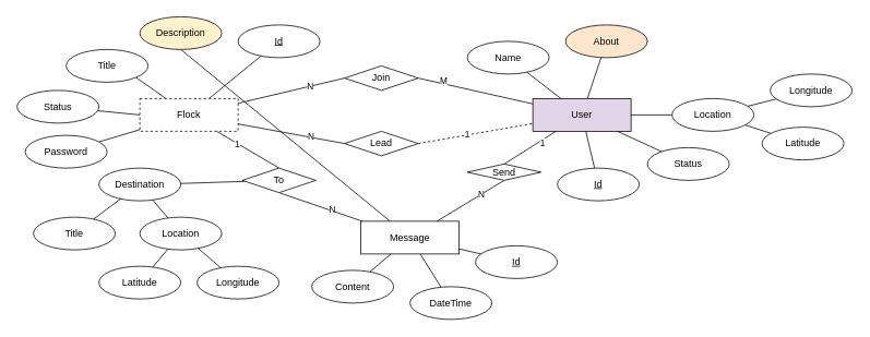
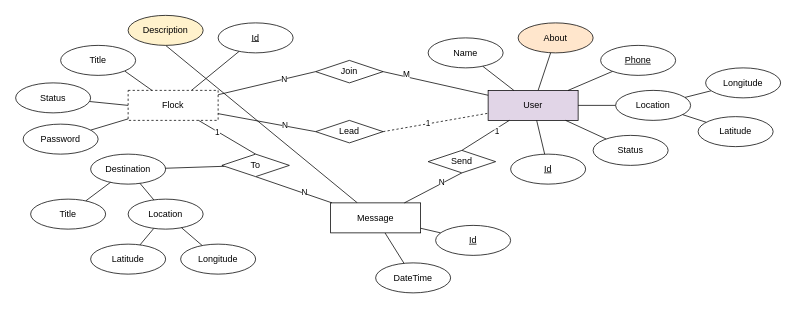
  <mxCell id="0" />
  <mxCell id="1" parent="0" />
  <mxCell id="2" style="edgeStyle=none;rounded=0;orthogonalLoop=1;jettySize=auto;html=1;exitX=0;exitY=0.5;exitDx=0;exitDy=0;endArrow=none;endFill=0;" edge="1" parent="1" source="4" target="11"><mxGeometry relative="1" as="geometry" /></mxCell>
  <mxCell id="3" style="edgeStyle=none;rounded=0;orthogonalLoop=1;jettySize=auto;html=1;endArrow=none;endFill=0;" edge="1" parent="1" source="4" target="61"><mxGeometry relative="1" as="geometry" /></mxCell>
  <mxCell id="4" value="Flock" style="whiteSpace=wrap;html=1;align=center;dashed=1;" vertex="1" parent="1"><mxGeometry x="170" y="120" width="120" height="40" as="geometry" /></mxCell>
  <mxCell id="5" style="edgeStyle=none;rounded=0;orthogonalLoop=1;jettySize=auto;html=1;endArrow=none;endFill=0;" edge="1" parent="1" source="6" target="14"><mxGeometry relative="1" as="geometry" /></mxCell>
  <mxCell id="6" value="User" style="whiteSpace=wrap;html=1;align=center;fillColor=#e1d5e7;" vertex="1" parent="1"><mxGeometry x="650" y="120" width="120" height="40" as="geometry" /></mxCell>
  <mxCell id="7" style="rounded=0;orthogonalLoop=1;jettySize=auto;html=1;exitX=1;exitY=1;exitDx=0;exitDy=0;endArrow=none;endFill=0;" edge="1" parent="1" source="8" target="4"><mxGeometry relative="1" as="geometry" /></mxCell>
  <mxCell id="8" value="Title" style="ellipse;whiteSpace=wrap;html=1;align=center;" vertex="1" parent="1"><mxGeometry x="80" y="60" width="100" height="40" as="geometry" /></mxCell>
  <mxCell id="9" style="edgeStyle=none;rounded=0;orthogonalLoop=1;jettySize=auto;html=1;exitX=0.5;exitY=1;exitDx=0;exitDy=0;endArrow=none;endFill=0;" edge="1" parent="1" source="10" target="47"><mxGeometry relative="1" as="geometry" /></mxCell>
  <mxCell id="10" value="Description" style="ellipse;whiteSpace=wrap;html=1;align=center;fillColor=#fff2cc;" vertex="1" parent="1"><mxGeometry x="170" y="20" width="100" height="40" as="geometry" /></mxCell>
  <mxCell id="11" value="Status" style="ellipse;whiteSpace=wrap;html=1;align=center;" vertex="1" parent="1"><mxGeometry x="20" y="110" width="100" height="40" as="geometry" /></mxCell>
  <mxCell id="12" style="edgeStyle=none;rounded=0;orthogonalLoop=1;jettySize=auto;html=1;endArrow=none;endFill=0;" edge="1" parent="1" source="13" target="6"><mxGeometry relative="1" as="geometry" /></mxCell>
  <mxCell id="13" value="Name" style="ellipse;whiteSpace=wrap;html=1;align=center;" vertex="1" parent="1"><mxGeometry x="570" y="50" width="100" height="40" as="geometry" /></mxCell>
  <mxCell id="14" value="About" style="ellipse;whiteSpace=wrap;html=1;align=center;fillColor=#ffe6cc;" vertex="1" parent="1"><mxGeometry x="690" y="30" width="100" height="40" as="geometry" /></mxCell>
+ <mxCell id="15" style="edgeStyle=none;rounded=0;orthogonalLoop=1;jettySize=auto;html=1;endArrow=none;endFill=0;" edge="1" parent="1" source="16" target="6"><mxGeometry relative="1" as="geometry" /></mxCell>
+ <mxCell id="16" value="&lt;u&gt;Phone&lt;/u&gt;" style="ellipse;whiteSpace=wrap;html=1;align=center;" vertex="1" parent="1"><mxGeometry x="800" y="60" width="100" height="40" as="geometry" /></mxCell>
  <mxCell id="17" style="edgeStyle=none;rounded=0;orthogonalLoop=1;jettySize=auto;html=1;endArrow=none;endFill=0;" edge="1" parent="1" source="18" target="57"><mxGeometry relative="1" as="geometry" /></mxCell>
  <mxCell id="18" value="Destination" style="ellipse;whiteSpace=wrap;html=1;align=center;" vertex="1" parent="1"><mxGeometry x="120" y="205" width="100" height="40" as="geometry" /></mxCell>
  <mxCell id="19" style="edgeStyle=none;rounded=0;orthogonalLoop=1;jettySize=auto;html=1;endArrow=none;endFill=0;" edge="1" parent="1" source="20" target="18"><mxGeometry relative="1" as="geometry" /></mxCell>
  <mxCell id="20" value="Title" style="ellipse;whiteSpace=wrap;html=1;align=center;" vertex="1" parent="1"><mxGeometry x="40" y="265" width="100" height="40" as="geometry" /></mxCell>
  <mxCell id="21" style="edgeStyle=none;rounded=0;orthogonalLoop=1;jettySize=auto;html=1;endArrow=none;endFill=0;" edge="1" parent="1" source="23" target="24"><mxGeometry relative="1" as="geometry" /></mxCell>
  <mxCell id="22" style="edgeStyle=none;rounded=0;orthogonalLoop=1;jettySize=auto;html=1;endArrow=none;endFill=0;" edge="1" parent="1" source="23" target="18"><mxGeometry relative="1" as="geometry" /></mxCell>
  <mxCell id="23" value="Location" style="ellipse;whiteSpace=wrap;html=1;align=center;" vertex="1" parent="1"><mxGeometry x="170" y="265" width="100" height="40" as="geometry" /></mxCell>
  <mxCell id="24" value="Latitude" style="ellipse;whiteSpace=wrap;html=1;align=center;" vertex="1" parent="1"><mxGeometry x="120" y="325" width="100" height="40" as="geometry" /></mxCell>
  <mxCell id="25" style="edgeStyle=none;rounded=0;orthogonalLoop=1;jettySize=auto;html=1;endArrow=none;endFill=0;" edge="1" parent="1" source="26" target="23"><mxGeometry relative="1" as="geometry" /></mxCell>
  <mxCell id="26" value="Longitude" style="ellipse;whiteSpace=wrap;html=1;align=center;" vertex="1" parent="1"><mxGeometry x="240" y="325" width="100" height="40" as="geometry" /></mxCell>
  <mxCell id="27" style="edgeStyle=none;rounded=0;orthogonalLoop=1;jettySize=auto;html=1;endArrow=none;endFill=0;" edge="1" parent="1" source="28" target="4"><mxGeometry relative="1" as="geometry" /></mxCell>
  <mxCell id="28" value="Password" style="ellipse;whiteSpace=wrap;html=1;align=center;" vertex="1" parent="1"><mxGeometry x="30" y="165" width="100" height="40" as="geometry" /></mxCell>
  <mxCell id="29" style="edgeStyle=none;rounded=0;orthogonalLoop=1;jettySize=auto;html=1;exitX=0;exitY=0.5;exitDx=0;exitDy=0;endArrow=none;endFill=0;" edge="1" parent="1" source="33" target="4"><mxGeometry relative="1" as="geometry" /></mxCell>
  <mxCell id="30" value="N" style="edgeLabel;html=1;align=center;verticalAlign=middle;resizable=0;points=[];" vertex="1" connectable="0" parent="29"><mxGeometry x="-0.349" relative="1" as="geometry"><mxPoint x="-1" as="offset" /></mxGeometry></mxCell>
  <mxCell id="31" style="edgeStyle=none;rounded=0;orthogonalLoop=1;jettySize=auto;html=1;exitX=1;exitY=0.5;exitDx=0;exitDy=0;endArrow=none;endFill=0;" edge="1" parent="1" source="33" target="6"><mxGeometry relative="1" as="geometry" /></mxCell>
  <mxCell id="32" value="M" style="edgeLabel;html=1;align=center;verticalAlign=middle;resizable=0;points=[];" vertex="1" connectable="0" parent="31"><mxGeometry x="-0.561" y="3" relative="1" as="geometry"><mxPoint as="offset" /></mxGeometry></mxCell>
  <mxCell id="33" value="Join" style="shape=rhombus;perimeter=rhombusPerimeter;whiteSpace=wrap;html=1;align=center;" vertex="1" parent="1"><mxGeometry x="420" y="80" width="90" height="30" as="geometry" /></mxCell>
  <mxCell id="34" style="edgeStyle=none;rounded=0;orthogonalLoop=1;jettySize=auto;html=1;exitX=1;exitY=0.5;exitDx=0;exitDy=0;endArrow=none;endFill=0;dashed=1;" edge="1" parent="1" source="38" target="6"><mxGeometry relative="1" as="geometry" /></mxCell>
  <mxCell id="35" value="1" style="edgeLabel;html=1;align=center;verticalAlign=middle;resizable=0;points=[];" vertex="1" connectable="0" parent="34"><mxGeometry x="-0.14" y="1" relative="1" as="geometry"><mxPoint as="offset" /></mxGeometry></mxCell>
  <mxCell id="36" style="edgeStyle=none;rounded=0;orthogonalLoop=1;jettySize=auto;html=1;exitX=0;exitY=0.5;exitDx=0;exitDy=0;endArrow=none;endFill=0;" edge="1" parent="1" source="38" target="4"><mxGeometry relative="1" as="geometry" /></mxCell>
  <mxCell id="37" value="N" style="edgeLabel;html=1;align=center;verticalAlign=middle;resizable=0;points=[];" vertex="1" connectable="0" parent="36"><mxGeometry x="-0.348" y="-2" relative="1" as="geometry"><mxPoint as="offset" /></mxGeometry></mxCell>
  <mxCell id="38" value="Lead" style="shape=rhombus;perimeter=rhombusPerimeter;whiteSpace=wrap;html=1;align=center;" vertex="1" parent="1"><mxGeometry x="420" y="160" width="90" height="30" as="geometry" /></mxCell>
  <mxCell id="39" style="edgeStyle=none;rounded=0;orthogonalLoop=1;jettySize=auto;html=1;endArrow=none;endFill=0;" edge="1" parent="1" source="41" target="42"><mxGeometry relative="1" as="geometry" /></mxCell>
  <mxCell id="40" style="edgeStyle=none;rounded=0;orthogonalLoop=1;jettySize=auto;html=1;endArrow=none;endFill=0;" edge="1" parent="1" source="41" target="6"><mxGeometry relative="1" as="geometry" /></mxCell>
  <mxCell id="41" value="Location" style="ellipse;whiteSpace=wrap;html=1;align=center;" vertex="1" parent="1"><mxGeometry x="820" y="120" width="100" height="40" as="geometry" /></mxCell>
  <mxCell id="42" value="Latitude" style="ellipse;whiteSpace=wrap;html=1;align=center;" vertex="1" parent="1"><mxGeometry x="930" y="155" width="100" height="40" as="geometry" /></mxCell>
  <mxCell id="43" style="edgeStyle=none;rounded=0;orthogonalLoop=1;jettySize=auto;html=1;endArrow=none;endFill=0;" edge="1" parent="1" source="44" target="41"><mxGeometry relative="1" as="geometry" /></mxCell>
  <mxCell id="44" value="Longitude" style="ellipse;whiteSpace=wrap;html=1;align=center;" vertex="1" parent="1"><mxGeometry x="940" y="90" width="100" height="40" as="geometry" /></mxCell>
  <mxCell id="45" style="edgeStyle=none;rounded=0;orthogonalLoop=1;jettySize=auto;html=1;endArrow=none;endFill=0;" edge="1" parent="1" source="47" target="60"><mxGeometry relative="1" as="geometry" /></mxCell>
  <mxCell id="46" style="edgeStyle=none;rounded=0;orthogonalLoop=1;jettySize=auto;html=1;endArrow=none;endFill=0;" edge="1" parent="1" source="47" target="64"><mxGeometry relative="1" as="geometry" /></mxCell>
  <mxCell id="47" value="Message" style="whiteSpace=wrap;html=1;align=center;" vertex="1" parent="1"><mxGeometry x="440" y="270" width="120" height="40" as="geometry" /></mxCell>
  <mxCell id="48" style="edgeStyle=none;rounded=0;orthogonalLoop=1;jettySize=auto;html=1;exitX=0.5;exitY=0;exitDx=0;exitDy=0;endArrow=none;endFill=0;" edge="1" parent="1" source="52" target="6"><mxGeometry relative="1" as="geometry" /></mxCell>
  <mxCell id="49" value="1" style="edgeLabel;html=1;align=center;verticalAlign=middle;resizable=0;points=[];" vertex="1" connectable="0" parent="48"><mxGeometry x="0.409" y="-3" relative="1" as="geometry"><mxPoint as="offset" /></mxGeometry></mxCell>
  <mxCell id="50" style="edgeStyle=none;rounded=0;orthogonalLoop=1;jettySize=auto;html=1;exitX=0.5;exitY=1;exitDx=0;exitDy=0;endArrow=none;endFill=0;" edge="1" parent="1" source="52" target="47"><mxGeometry relative="1" as="geometry" /></mxCell>
  <mxCell id="51" value="N" style="edgeLabel;html=1;align=center;verticalAlign=middle;resizable=0;points=[];" vertex="1" connectable="0" parent="50"><mxGeometry x="-0.307" y="-1" relative="1" as="geometry"><mxPoint as="offset" /></mxGeometry></mxCell>
- <mxCell id="52" value="Send" style="shape=rhombus;perimeter=rhombusPerimeter;whiteSpace=wrap;html=1;align=center;" vertex="1" parent="1"><mxGeometry x="570" y="200" width="90" height="20" as="geometry" /></mxCell>
+ <mxCell id="52" value="Send" style="shape=rhombus;perimeter=rhombusPerimeter;whiteSpace=wrap;html=1;align=center;" vertex="1" parent="1"><mxGeometry x="570" y="200" width="90" height="30" as="geometry" /></mxCell>
  <mxCell id="53" style="edgeStyle=none;rounded=0;orthogonalLoop=1;jettySize=auto;html=1;exitX=0.5;exitY=1;exitDx=0;exitDy=0;endArrow=none;endFill=0;" edge="1" parent="1" source="57" target="47"><mxGeometry relative="1" as="geometry" /></mxCell>
  <mxCell id="54" value="N" style="edgeLabel;html=1;align=center;verticalAlign=middle;resizable=0;points=[];" vertex="1" connectable="0" parent="53"><mxGeometry x="0.275" y="2" relative="1" as="geometry"><mxPoint x="-1" as="offset" /></mxGeometry></mxCell>
  <mxCell id="55" style="edgeStyle=none;rounded=0;orthogonalLoop=1;jettySize=auto;html=1;exitX=0.5;exitY=0;exitDx=0;exitDy=0;endArrow=none;endFill=0;" edge="1" parent="1" source="57" target="4"><mxGeometry relative="1" as="geometry" /></mxCell>
  <mxCell id="56" value="1" style="edgeLabel;html=1;align=center;verticalAlign=middle;resizable=0;points=[];" vertex="1" connectable="0" parent="55"><mxGeometry x="0.33" y="1" relative="1" as="geometry"><mxPoint as="offset" /></mxGeometry></mxCell>
  <mxCell id="57" value="To" style="shape=rhombus;perimeter=rhombusPerimeter;whiteSpace=wrap;html=1;align=center;" vertex="1" parent="1"><mxGeometry x="295" y="205" width="90" height="30" as="geometry" /></mxCell>
- <mxCell id="58" style="edgeStyle=none;rounded=0;orthogonalLoop=1;jettySize=auto;html=1;endArrow=none;endFill=0;" edge="1" parent="1" source="59" target="47"><mxGeometry relative="1" as="geometry" /></mxCell>
- <mxCell id="59" value="Content" style="ellipse;whiteSpace=wrap;html=1;align=center;" vertex="1" parent="1"><mxGeometry x="380" y="330" width="100" height="40" as="geometry" /></mxCell>
  <mxCell id="60" value="DateTime" style="ellipse;whiteSpace=wrap;html=1;align=center;" vertex="1" parent="1"><mxGeometry x="500" y="350" width="100" height="40" as="geometry" /></mxCell>
  <mxCell id="61" value="&lt;u&gt;Id&lt;/u&gt;" style="ellipse;whiteSpace=wrap;html=1;align=center;" vertex="1" parent="1"><mxGeometry x="290" y="30" width="100" height="40" as="geometry" /></mxCell>
  <mxCell id="62" style="edgeStyle=none;rounded=0;orthogonalLoop=1;jettySize=auto;html=1;endArrow=none;endFill=0;" edge="1" parent="1" source="63" target="6"><mxGeometry relative="1" as="geometry" /></mxCell>
  <mxCell id="63" value="&lt;u&gt;Id&lt;/u&gt;" style="ellipse;whiteSpace=wrap;html=1;align=center;" vertex="1" parent="1"><mxGeometry x="680" y="205" width="100" height="40" as="geometry" /></mxCell>
  <mxCell id="64" value="&lt;u&gt;Id&lt;/u&gt;" style="ellipse;whiteSpace=wrap;html=1;align=center;" vertex="1" parent="1"><mxGeometry x="580" y="300" width="100" height="40" as="geometry" /></mxCell>
  <mxCell id="65" style="edgeStyle=none;rounded=0;orthogonalLoop=1;jettySize=auto;html=1;endArrow=none;endFill=0;" edge="1" parent="1" source="66" target="6"><mxGeometry relative="1" as="geometry" /></mxCell>
  <mxCell id="66" value="Status" style="ellipse;whiteSpace=wrap;html=1;align=center;" vertex="1" parent="1"><mxGeometry x="790" y="180" width="100" height="40" as="geometry" /></mxCell>
